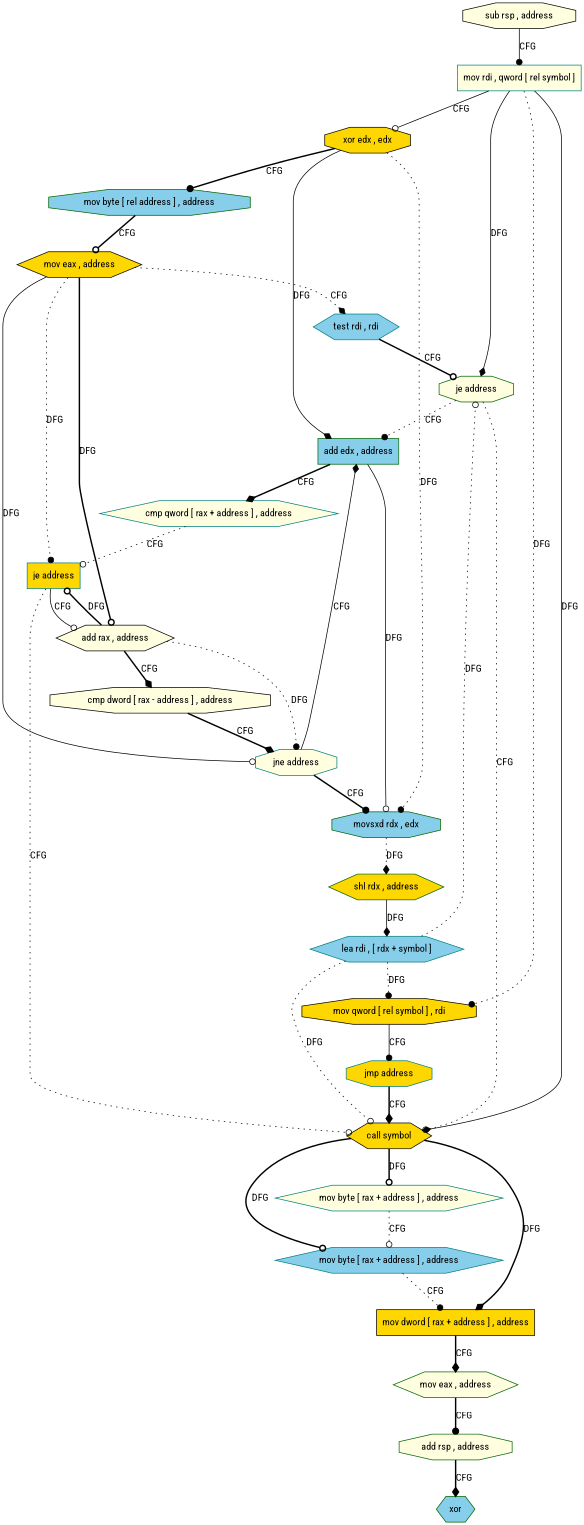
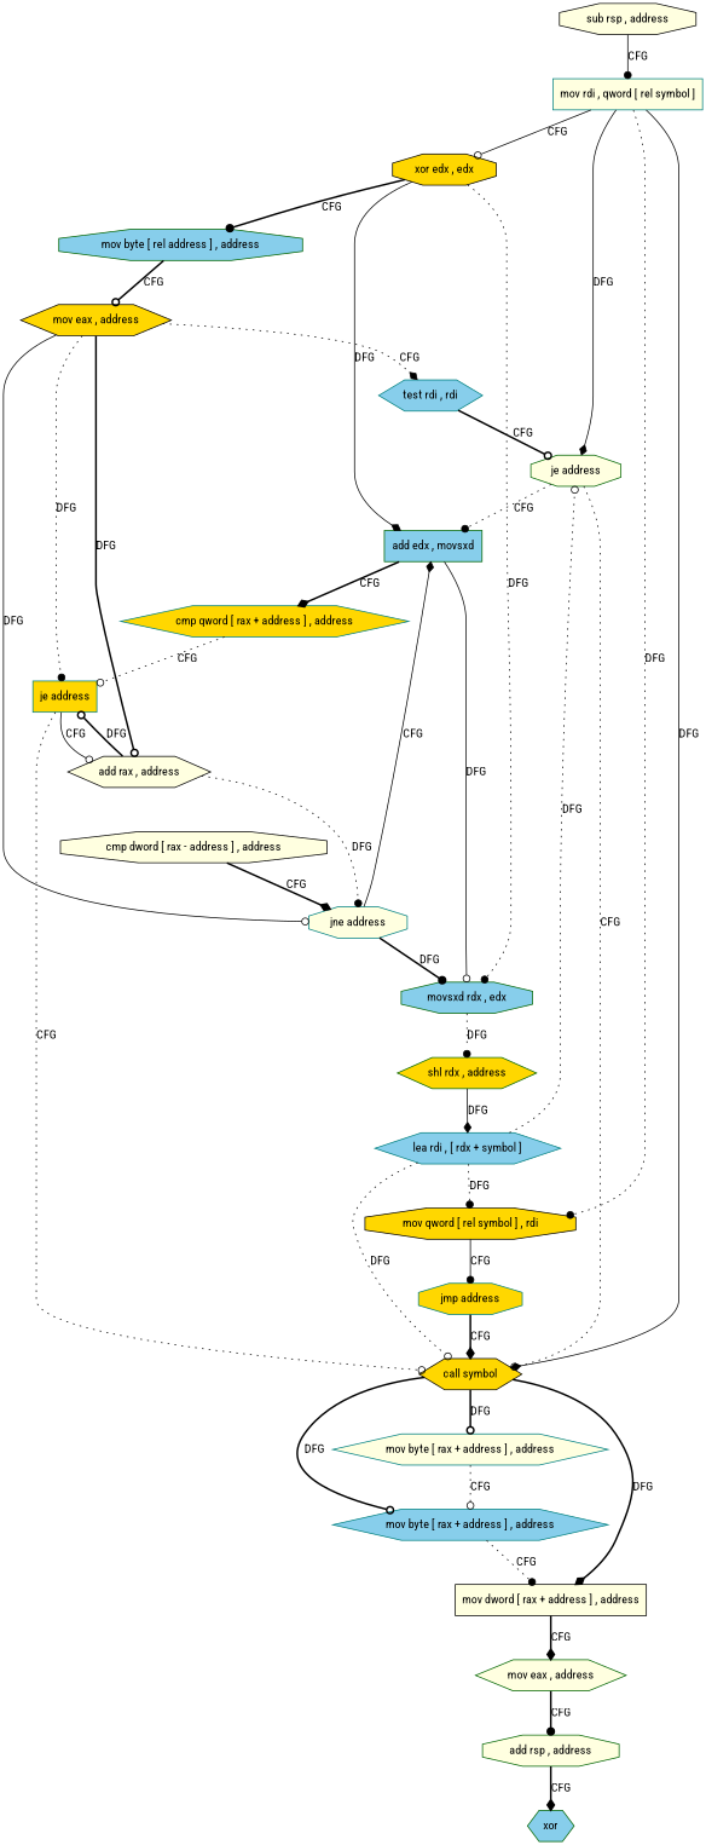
  digraph {
    fontname="Roboto Condensed"
    node [color=teal fillcolor=lightyellow fontname="Roboto Condensed" shape=hexagon style=filled]
    edge [arrowhead=odot fontname="Roboto Condensed" style=bold]
    n1 [color=black label="sub rsp , address" shape=octagon]
    n2 [label="mov rdi , qword [ rel symbol ]" shape=box]
    n3 [color=black fillcolor=gold label="xor edx , edx" shape=octagon]
    n4 [color=darkgreen label="je address" shape=octagon]
    n5 [color=black fillcolor=gold label="call symbol"]
    n6 [color=black fillcolor=gold label="mov qword [ rel symbol ] , rdi" shape=octagon]
    n7 [color=darkgreen fillcolor=skyblue label="mov byte [ rel address ] , address" shape=octagon]
-   n8 [color=darkgreen fillcolor=skyblue label="add edx , address" shape=box]
+   n8 [color=darkgreen fillcolor=skyblue label="add edx , movsxd" shape=box]
    n9 [color=darkgreen fillcolor=skyblue label="movsxd rdx , edx" shape=octagon]
    n10 [label="mov byte [ rax + address ] , address"]
    n11 [fillcolor=skyblue label="mov byte [ rax + address ] , address"]
-   n12 [color=black fillcolor=gold label="mov dword [ rax + address ] , address" shape=box]
+   n12 [color=black label="mov dword [ rax + address ] , address" shape=box]
    n13 [fillcolor=gold label="jmp address" shape=octagon]
    n14 [color=black fillcolor=gold label="mov eax , address"]
-   n15 [label="cmp qword [ rax + address ] , address"]
+   n15 [fillcolor=gold label="cmp qword [ rax + address ] , address"]
    n16 [color=darkgreen fillcolor=gold label="shl rdx , address"]
    n17 [fillcolor=skyblue label="test rdi , rdi"]
    n18 [fillcolor=gold label="je address" shape=box]
    n19 [color=black label="add rax , address"]
    n20 [label="jne address" shape=octagon]
    n21 [color=black label="cmp dword [ rax - address ] , address" shape=octagon]
    n22 [color=darkgreen label="mov eax , address"]
    n23 [color=darkgreen label="add rsp , address" shape=octagon]
    n24 [color=darkgreen fillcolor=skyblue label=xor]
    n25 [fillcolor=skyblue label="lea rdi , [ rdx + symbol ]"]
    n1 -> n2 [arrowhead=dot label=CFG style=solid]
    n2 -> n3 [label=CFG style=solid]
    n2 -> n4 [arrowhead=diamond label=DFG style=solid]
    n2 -> n5 [arrowhead=diamond label=DFG style=solid]
    n2 -> n6 [arrowhead=dot label=DFG style=dotted]
    n3 -> n7 [arrowhead=dot label=CFG]
    n3 -> n8 [arrowhead=diamond label=DFG style=solid]
    n3 -> n9 [arrowhead=dot label=DFG style=dotted]
    n4 -> n5 [label=CFG style=dotted]
    n4 -> n8 [arrowhead=dot label=CFG style=dotted]
    n5 -> n10 [label=DFG]
    n5 -> n11 [label=DFG]
    n5 -> n12 [arrowhead=diamond label=DFG]
    n6 -> n13 [arrowhead=dot label=CFG style=solid]
    n7 -> n14 [label=CFG]
    n8 -> n9 [label=DFG style=solid]
    n8 -> n15 [arrowhead=diamond label=CFG]
-   n9 -> n16 [arrowhead=diamond label=DFG style=dotted]
+   n9 -> n16 [arrowhead=dot label=DFG style=dotted]
    n10 -> n11 [label=CFG style=dotted]
    n11 -> n12 [arrowhead=dot label=CFG style=dotted]
    n12 -> n22 [arrowhead=diamond label=CFG]
    n13 -> n5 [arrowhead=diamond label=CFG]
    n14 -> n17 [arrowhead=diamond label=CFG style=dotted]
    n14 -> n18 [arrowhead=dot label=DFG style=dotted]
    n14 -> n19 [label=DFG]
    n14 -> n20 [label=DFG style=solid]
    n15 -> n18 [label=CFG style=dotted]
    n16 -> n25 [arrowhead=diamond label=DFG style=solid]
    n17 -> n4 [label=CFG]
    n18 -> n5 [label=CFG style=dotted]
    n18 -> n19 [label=CFG style=solid]
    n19 -> n18 [label=DFG]
    n19 -> n20 [arrowhead=dot label=DFG style=dotted]
-   n19 -> n21 [arrowhead=diamond label=CFG]
    n20 -> n8 [arrowhead=diamond label=CFG style=solid]
-   n20 -> n9 [arrowhead=dot label=CFG]
+   n20 -> n9 [arrowhead=dot label=DFG]
    n21 -> n20 [arrowhead=diamond label=CFG]
    n22 -> n23 [arrowhead=dot label=CFG]
    n23 -> n24 [arrowhead=diamond label=CFG]
    n25 -> n4 [label=DFG style=dotted]
    n25 -> n5 [label=DFG style=dotted]
    n25 -> n6 [arrowhead=dot label=DFG style=dotted]
  }
